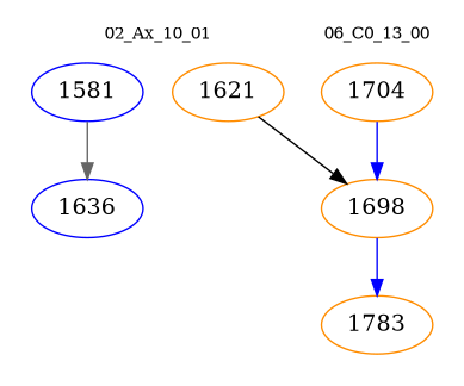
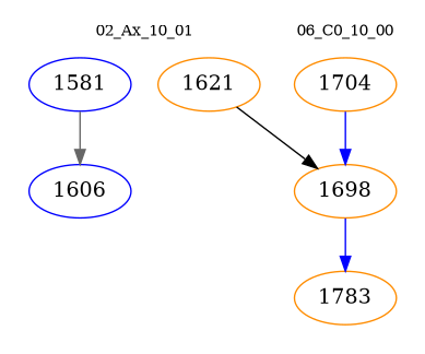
  digraph {
    node [color=darkorange]
    edge [color=blue]
    n1 [label=1621]
    n2 [color=blue label=1581]
-   n3 [color=blue label=1636]
+   n3 [color=blue label=1606]
    n4 [label=1704]
    n5 [label=1698]
    n6 [label=1783]
    subgraph cluster_1 {
      color=white
      fontsize=10
      label="02_Ax_10_01"
      n1
      n2
      n3
    }
    subgraph cluster_2 {
      color=white
      fontsize=10
-     label="06_C0_13_00"
+     label="06_C0_10_00"
      n4
      n5
      n6
    }
    n1 -> n5 [color=black]
    n2 -> n3 [color=gray40]
    n4 -> n5
    n5 -> n6
  }
